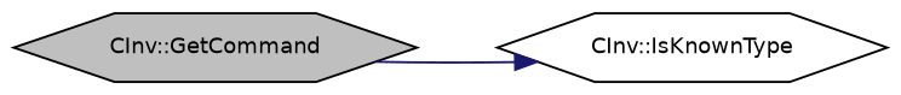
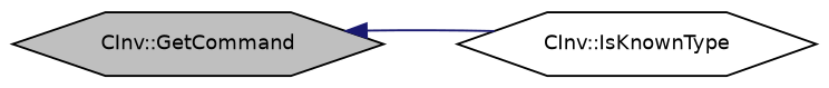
  digraph {
    rankdir=LR
    node [color=black fontname=Helvetica fontsize=10 shape=hexagon style=filled]
    n1 [fillcolor=grey75 fontcolor=black height=0.2 label="CInv::GetCommand" width=0.4]
    n2 [fillcolor=white height=0.2 label="CInv::IsKnownType" width=0.4]
-   n1 -> n2 [color=midnightblue fontname=Helvetica fontsize=10 labelfontname=Helvetica labelfontsize=10 style=solid]
+   n2 -> n1 [color=midnightblue fontname=Helvetica fontsize=10 labelfontname=Helvetica labelfontsize=10 style=solid]
  }
